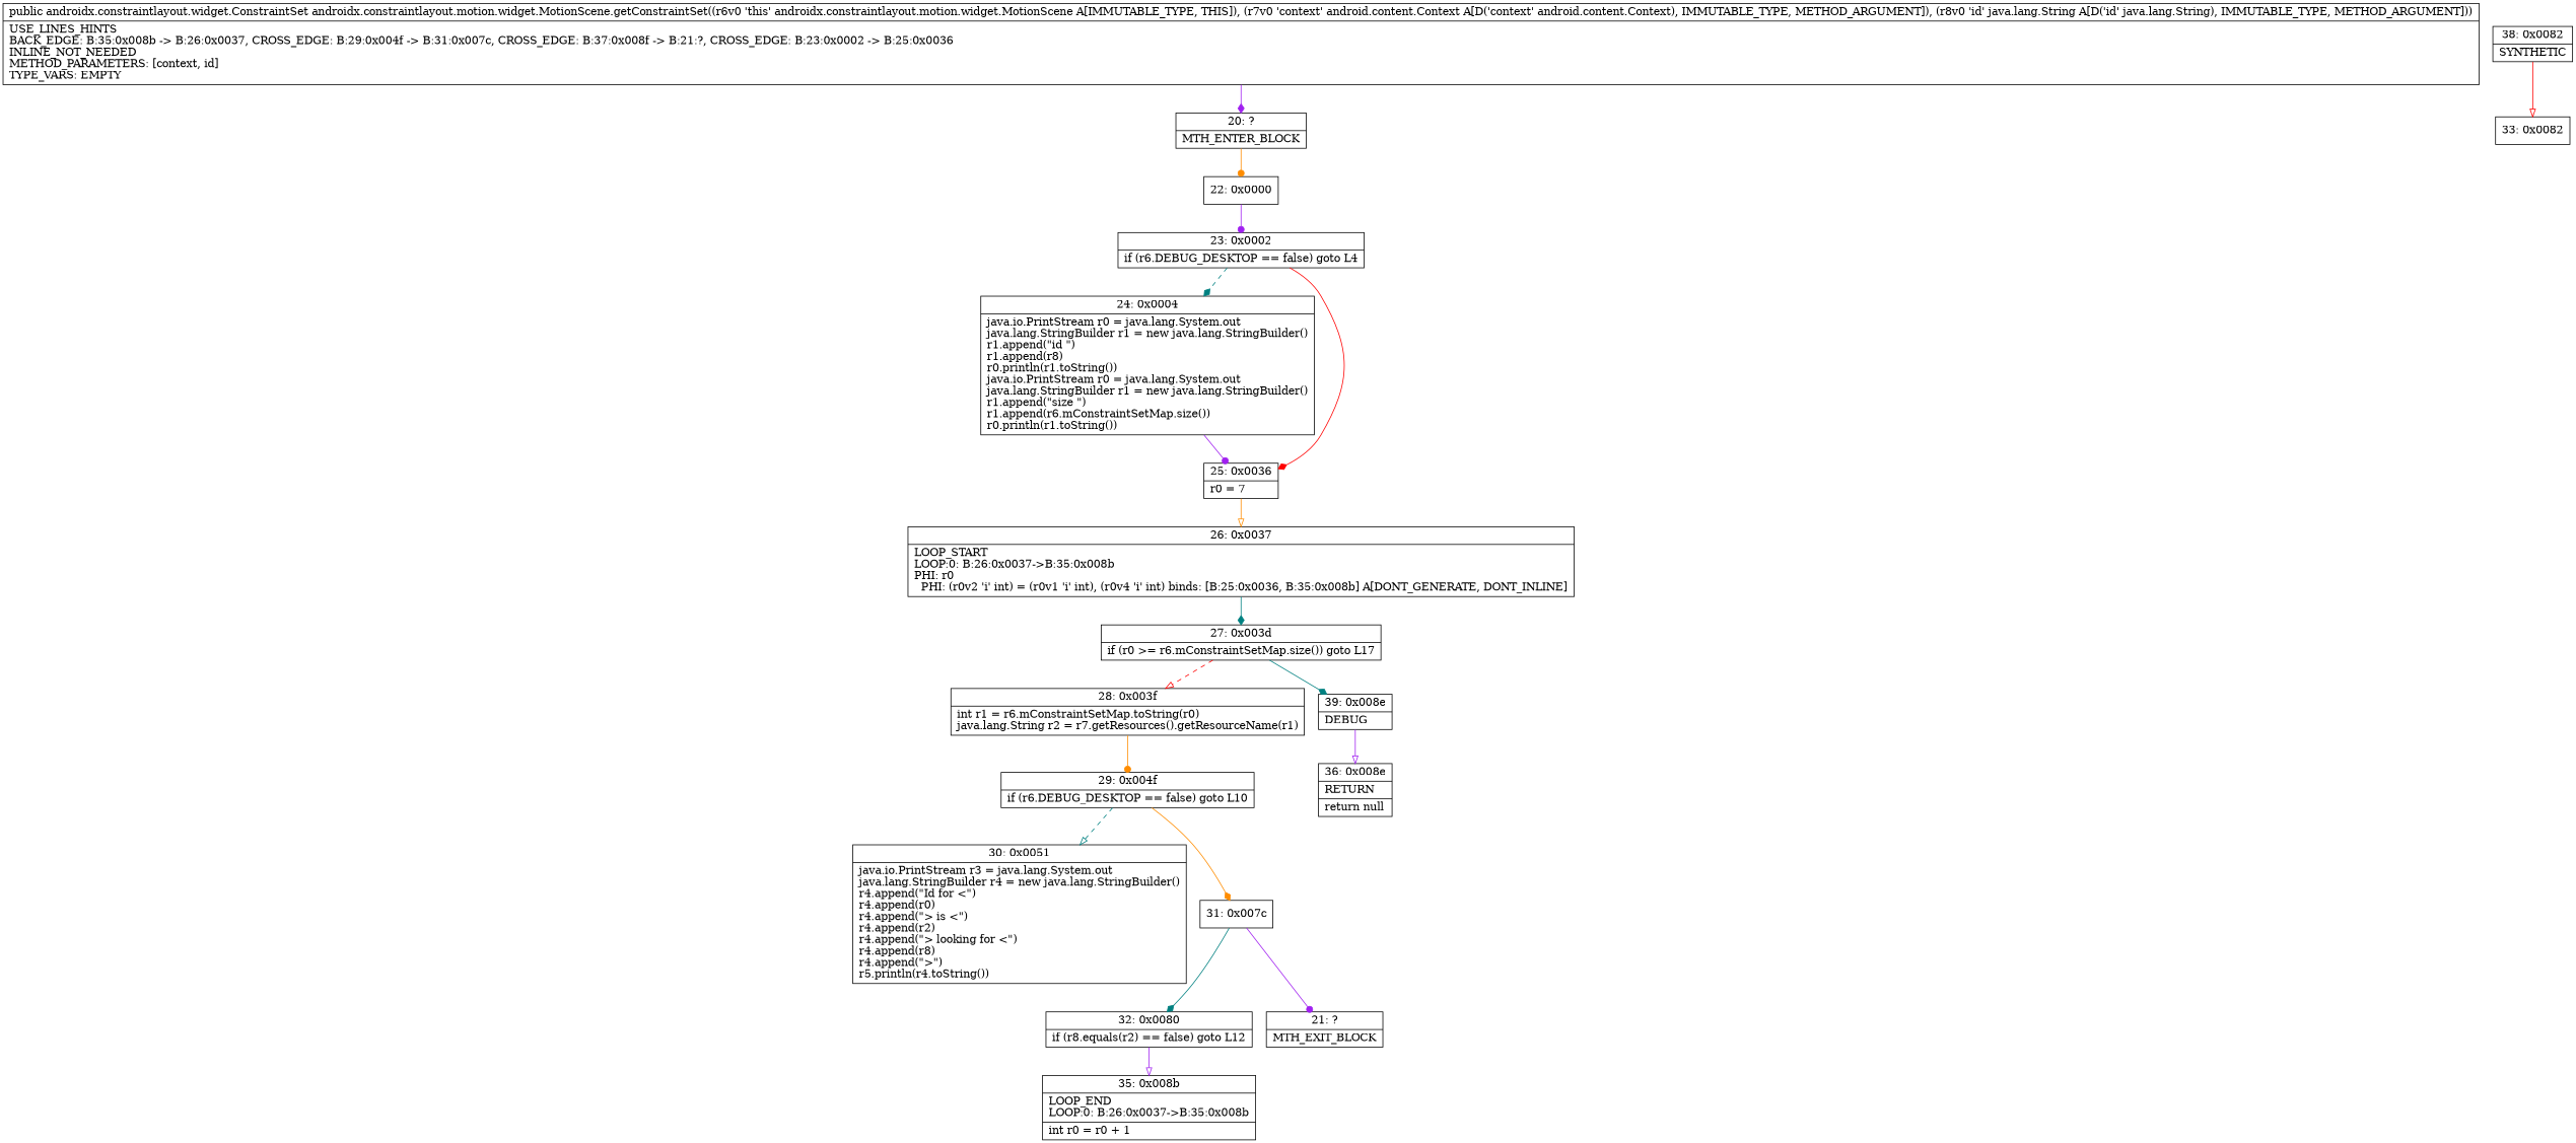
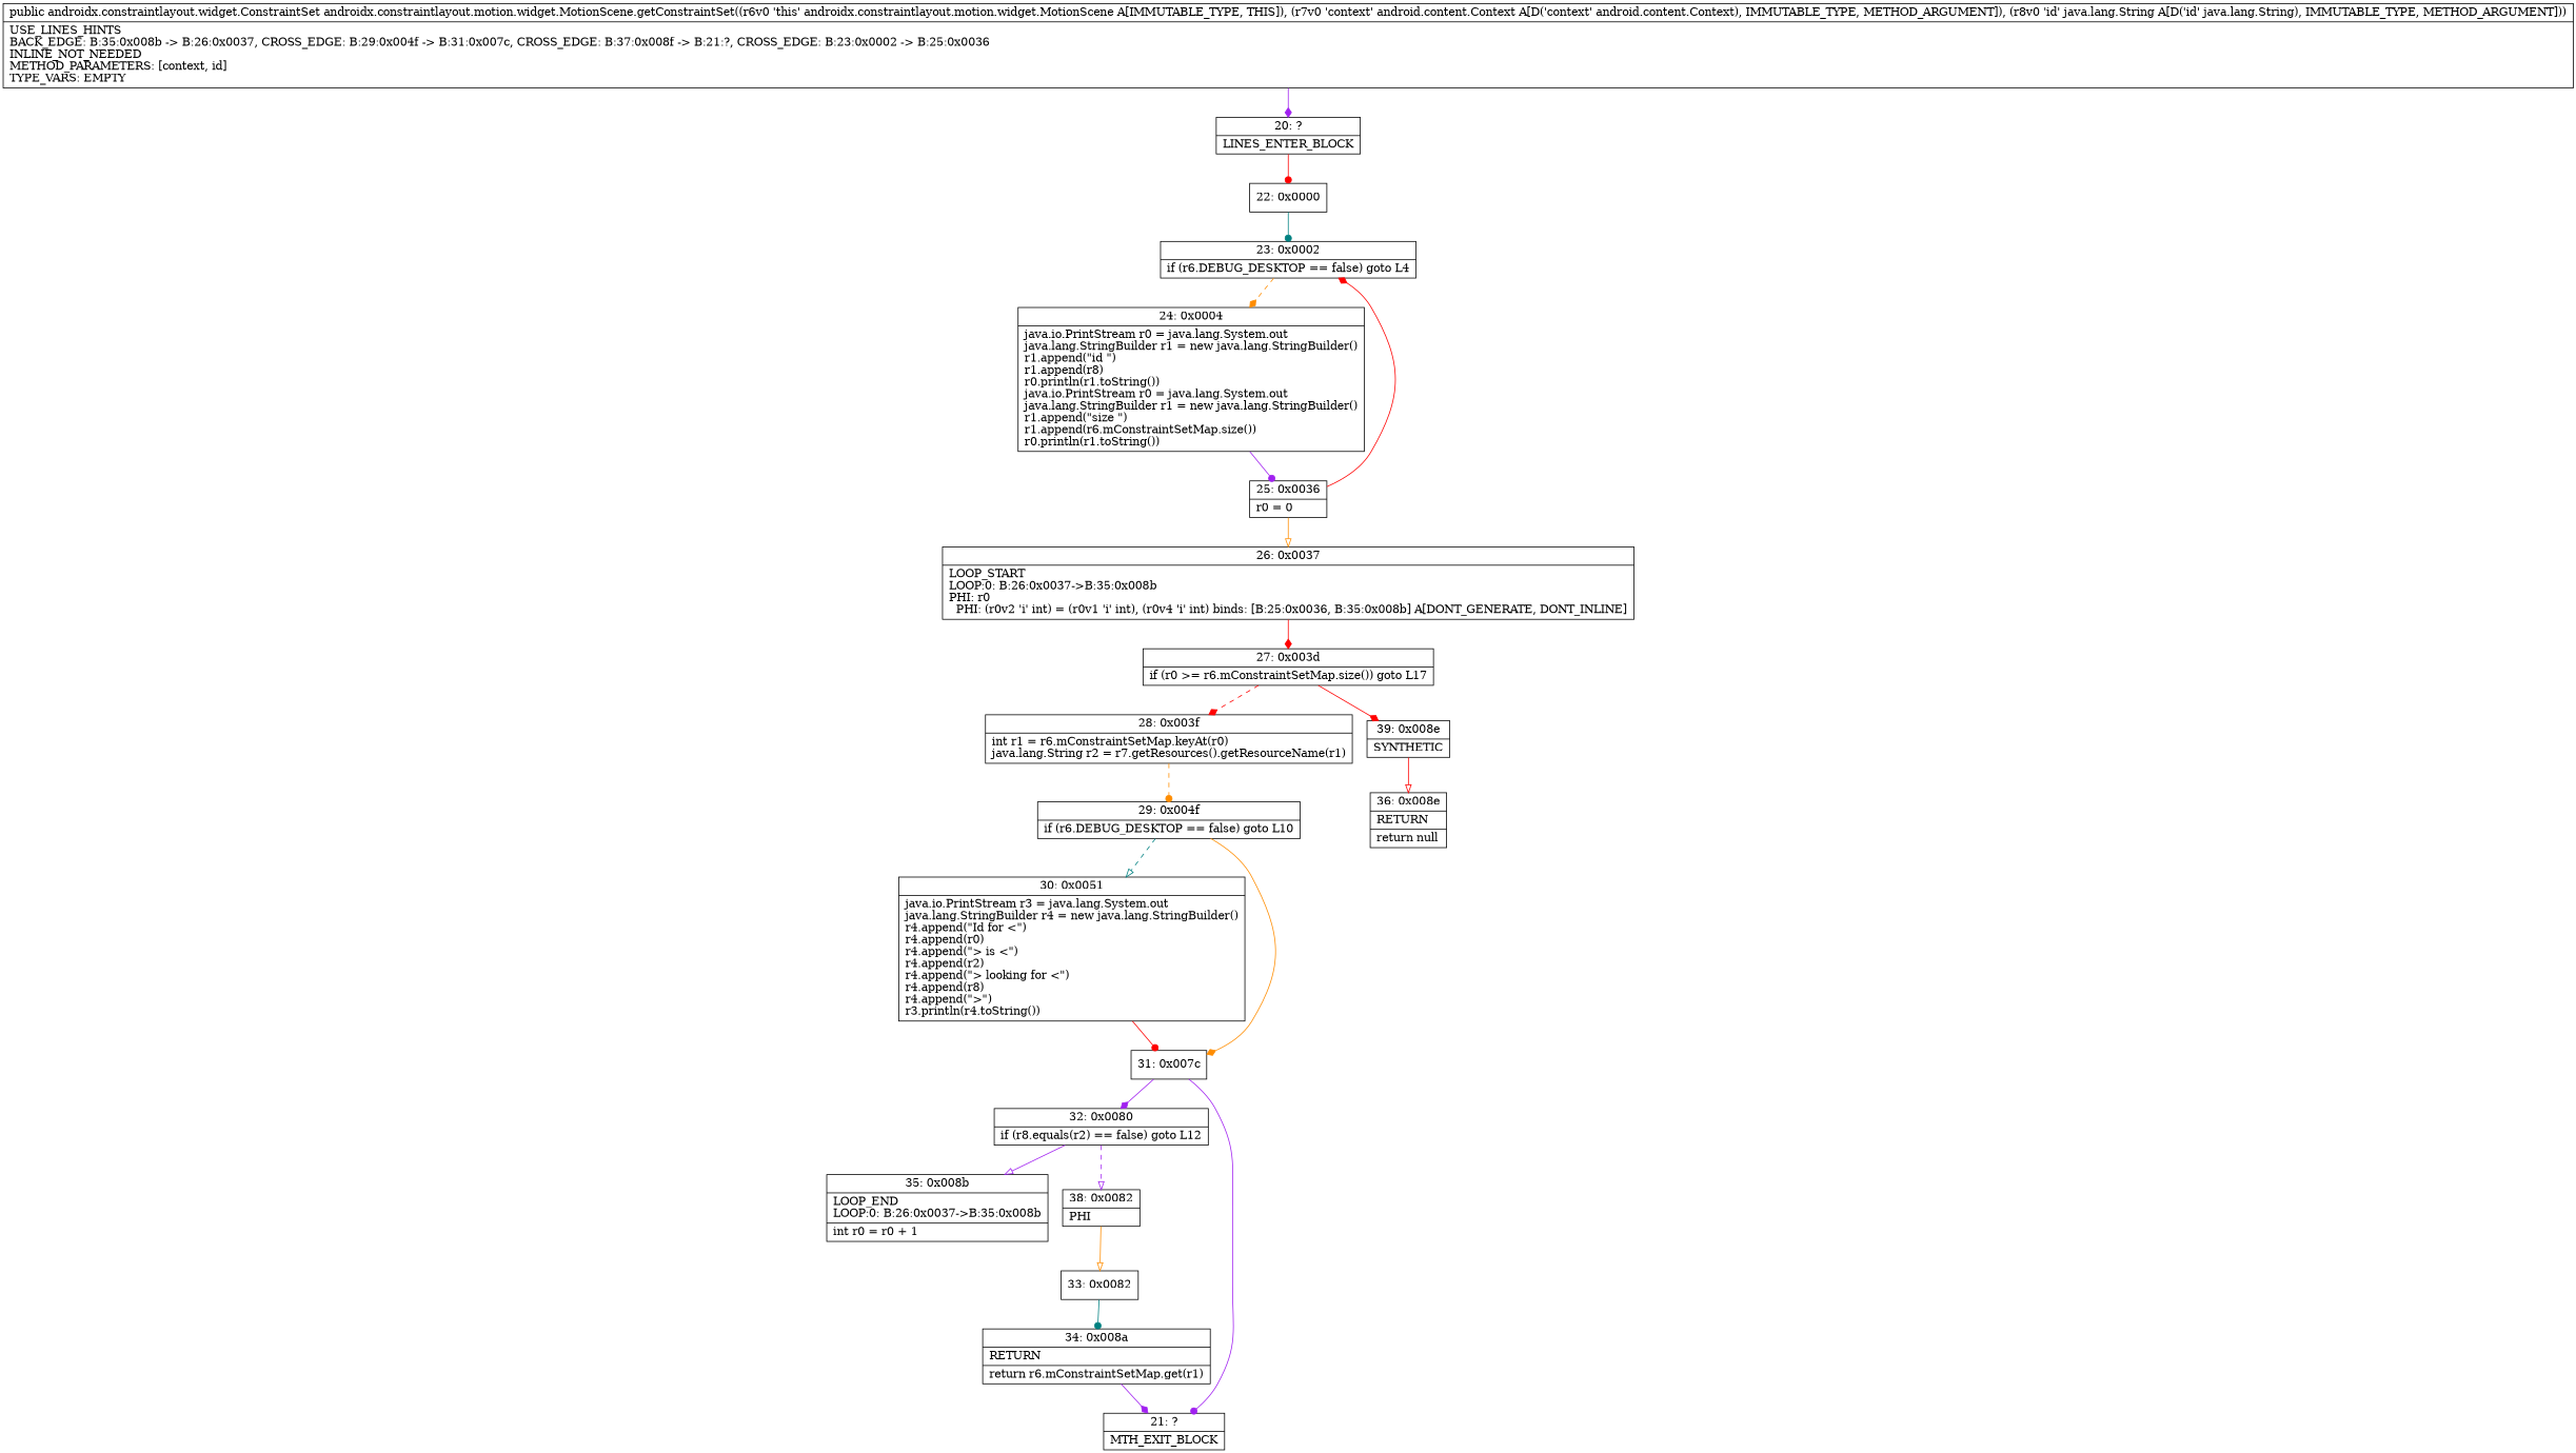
  digraph {
    node [shape=record]
    edge [arrowhead=diamond color=purple]
-   n1 [label="{20\:\ ?|MTH_ENTER_BLOCK\l}"]
+   n1 [label="{20\:\ ?|LINES_ENTER_BLOCK\l}"]
    n2 [label="{22\:\ 0x0000}"]
    n3 [label="{23\:\ 0x0002|if (r6.DEBUG_DESKTOP == false) goto L4\l}"]
    n4 [label="{24\:\ 0x0004|java.io.PrintStream r0 = java.lang.System.out\ljava.lang.StringBuilder r1 = new java.lang.StringBuilder()\lr1.append(\"id \")\lr1.append(r8)\lr0.println(r1.toString())\ljava.io.PrintStream r0 = java.lang.System.out\ljava.lang.StringBuilder r1 = new java.lang.StringBuilder()\lr1.append(\"size \")\lr1.append(r6.mConstraintSetMap.size())\lr0.println(r1.toString())\l}"]
-   n5 [label="{25\:\ 0x0036|r0 = 7\l}"]
+   n5 [label="{25\:\ 0x0036|r0 = 0\l}"]
    n6 [label="{26\:\ 0x0037|LOOP_START\lLOOP:0: B:26:0x0037\-\>B:35:0x008b\lPHI: r0 \l  PHI: (r0v2 'i' int) = (r0v1 'i' int), (r0v4 'i' int) binds: [B:25:0x0036, B:35:0x008b] A[DONT_GENERATE, DONT_INLINE]\l}"]
    n7 [label="{27\:\ 0x003d|if (r0 \>= r6.mConstraintSetMap.size()) goto L17\l}"]
-   n8 [label="{28\:\ 0x003f|int r1 = r6.mConstraintSetMap.toString(r0)\ljava.lang.String r2 = r7.getResources().getResourceName(r1)\l}"]
-   n9 [label="{39\:\ 0x008e|DEBUG\l}"]
+   n8 [label="{28\:\ 0x003f|int r1 = r6.mConstraintSetMap.keyAt(r0)\ljava.lang.String r2 = r7.getResources().getResourceName(r1)\l}"]
+   n9 [label="{39\:\ 0x008e|SYNTHETIC\l}"]
    n10 [label="{29\:\ 0x004f|if (r6.DEBUG_DESKTOP == false) goto L10\l}"]
    n11 [label="{36\:\ 0x008e|RETURN\l|return null\l}"]
-   n12 [label="{30\:\ 0x0051|java.io.PrintStream r3 = java.lang.System.out\ljava.lang.StringBuilder r4 = new java.lang.StringBuilder()\lr4.append(\"Id for \<\")\lr4.append(r0)\lr4.append(\"\> is \<\")\lr4.append(r2)\lr4.append(\"\> looking for \<\")\lr4.append(r8)\lr4.append(\"\>\")\lr5.println(r4.toString())\l}"]
+   n12 [label="{30\:\ 0x0051|java.io.PrintStream r3 = java.lang.System.out\ljava.lang.StringBuilder r4 = new java.lang.StringBuilder()\lr4.append(\"Id for \<\")\lr4.append(r0)\lr4.append(\"\> is \<\")\lr4.append(r2)\lr4.append(\"\> looking for \<\")\lr4.append(r8)\lr4.append(\"\>\")\lr3.println(r4.toString())\l}"]
    n13 [label="{31\:\ 0x007c}"]
    n14 [label="{32\:\ 0x0080|if (r8.equals(r2) == false) goto L12\l}"]
    n15 [label="{21\:\ ?|MTH_EXIT_BLOCK\l}"]
    n16 [label="{35\:\ 0x008b|LOOP_END\lLOOP:0: B:26:0x0037\-\>B:35:0x008b\l|int r0 = r0 + 1\l}"]
-   n17 [label="{38\:\ 0x0082|SYNTHETIC\l}"]
+   n17 [label="{38\:\ 0x0082|PHI\l}"]
    n18 [label="{33\:\ 0x0082}"]
+   n19 [label="{34\:\ 0x008a|RETURN\l|return r6.mConstraintSetMap.get(r1)\l}"]
    n20 [label="{public androidx.constraintlayout.widget.ConstraintSet androidx.constraintlayout.motion.widget.MotionScene.getConstraintSet((r6v0 'this' androidx.constraintlayout.motion.widget.MotionScene A[IMMUTABLE_TYPE, THIS]), (r7v0 'context' android.content.Context A[D('context' android.content.Context), IMMUTABLE_TYPE, METHOD_ARGUMENT]), (r8v0 'id' java.lang.String A[D('id' java.lang.String), IMMUTABLE_TYPE, METHOD_ARGUMENT]))  | USE_LINES_HINTS\lBACK_EDGE: B:35:0x008b \-\> B:26:0x0037, CROSS_EDGE: B:29:0x004f \-\> B:31:0x007c, CROSS_EDGE: B:37:0x008f \-\> B:21:?, CROSS_EDGE: B:23:0x0002 \-\> B:25:0x0036\lINLINE_NOT_NEEDED\lMETHOD_PARAMETERS: [context, id]\lTYPE_VARS: EMPTY\l}"]
-   n1 -> n2 [arrowhead=dot color=darkorange]
-   n2 -> n3 [arrowhead=dot]
-   n3 -> n4 [color=teal style=dashed]
-   n3 -> n5 [color=red]
+   n1 -> n2 [arrowhead=dot color=red]
+   n2 -> n3 [arrowhead=dot color=teal]
+   n3 -> n4 [color=darkorange style=dashed]
+   n5 -> n3 [color=red]
    n4 -> n5 [arrowhead=dot]
    n5 -> n6 [arrowhead=onormal color=darkorange]
-   n6 -> n7 [color=teal]
-   n7 -> n8 [arrowhead=onormal color=red style=dashed]
-   n7 -> n9 [color=teal]
-   n8 -> n10 [arrowhead=dot color=darkorange]
-   n9 -> n11 [arrowhead=onormal]
+   n6 -> n7 [color=red]
+   n7 -> n8 [color=red style=dashed]
+   n7 -> n9 [color=red]
+   n8 -> n10 [arrowhead=dot color=darkorange style=dashed]
+   n9 -> n11 [arrowhead=onormal color=red]
    n10 -> n12 [arrowhead=onormal color=teal style=dashed]
    n10 -> n13 [color=darkorange]
-   n13 -> n14 [color=teal]
+   n12 -> n13 [arrowhead=dot color=red]
+   n13 -> n14
    n13 -> n15 [arrowhead=dot]
    n14 -> n16 [arrowhead=onormal]
-   n17 -> n18 [arrowhead=onormal color=red]
+   n14 -> n17 [arrowhead=onormal style=dashed]
+   n17 -> n18 [arrowhead=onormal color=darkorange]
+   n18 -> n19 [arrowhead=dot color=teal]
+   n19 -> n15
    n20 -> n1
  }
